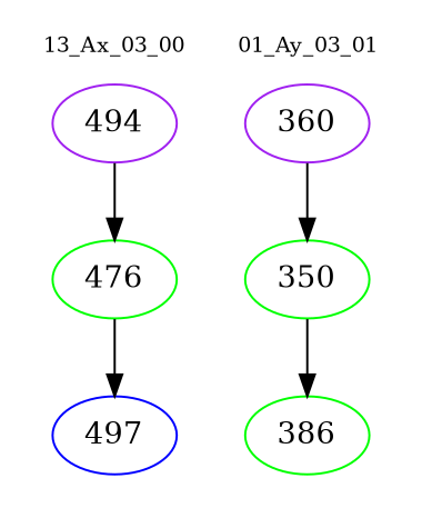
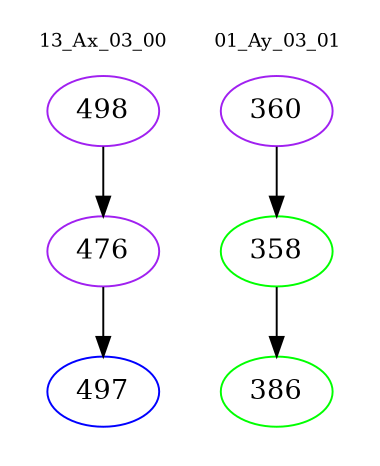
  digraph {
    node [color=green]
    edge [color=black]
-   n1 [color=purple label=494]
-   n2 [label=476]
+   n1 [color=purple label=498]
+   n2 [color=purple label=476]
    n3 [color=blue label=497]
    n4 [color=purple label=360]
-   n5 [label=350]
+   n5 [label=358]
    n6 [label=386]
    subgraph cluster_1 {
      color=white
      fontsize=10
      label="13_Ax_03_00"
      n1
      n2
      n3
    }
    subgraph cluster_2 {
      color=white
      fontsize=10
      label="01_Ay_03_01"
      n4
      n5
      n6
    }
    n1 -> n2
    n2 -> n3
    n4 -> n5
    n5 -> n6
  }
